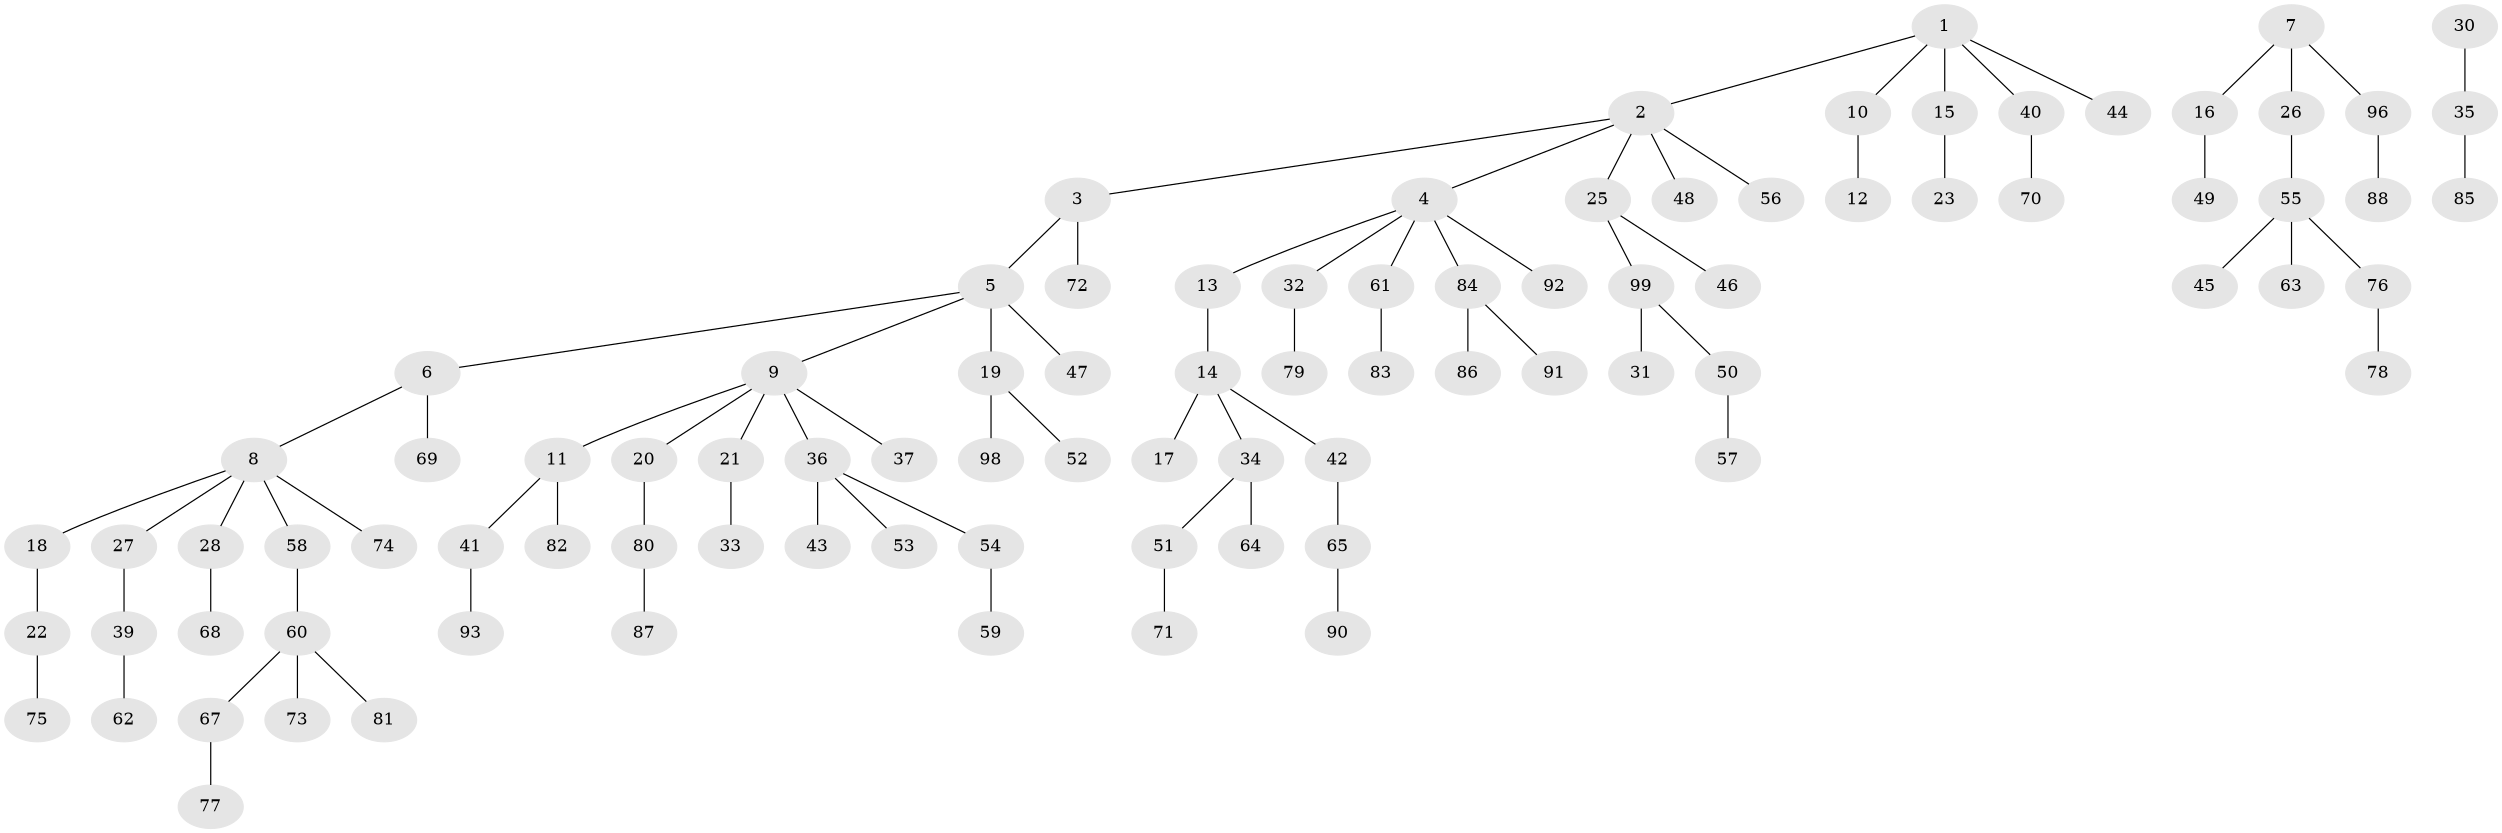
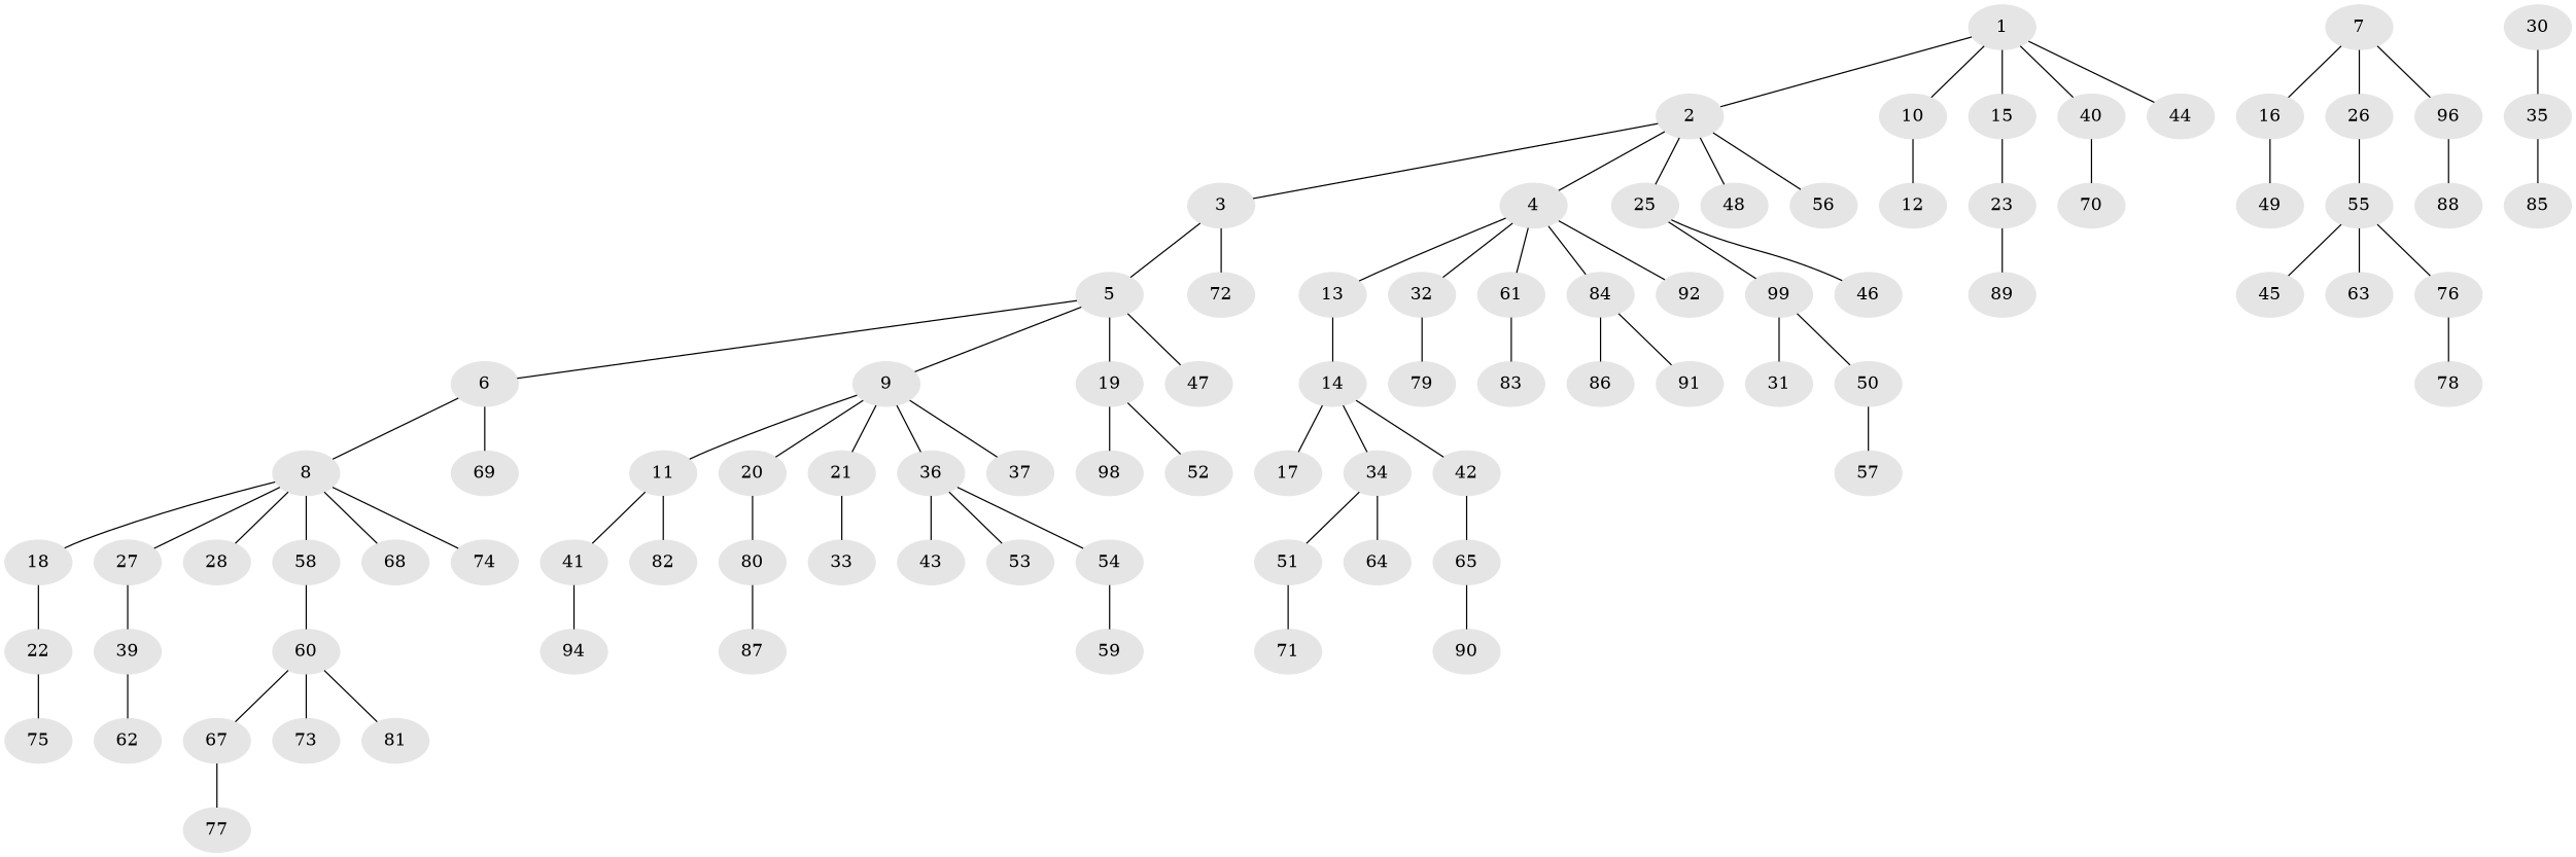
  graph {
    node [color=gray90 style=filled]
    1
    2
    10
    15
    40
    44
    3
    4
    25
    48
    56
    12
    23
    70
    5
    72
    13
    32
    61
    84
    92
    7
    16
    26
    n25 [label=96]
    n26 [label=99]
    46
    6
    9
    19
    47
    14
    79
    83
    86
    91
    8
    69
    11
    20
    21
    36
    37
    n44 [label=98]
    52
    18
    27
    28
    58
    68
    74
    49
    55
    88
    22
    39
    60
    41
    82
    80
    33
    43
    53
    54
-   93
+   93 [label=94]
    17
    34
    42
    51
    64
    65
+   89
    75
    87
    30
    35
    31
    50
    45
    63
    76
    62
    57
    85
    71
    59
    90
    78
    67
    73
    81
    77
    1 -- 2
    1 -- 10
    1 -- 15
    1 -- 40
    1 -- 44
    2 -- 3
    2 -- 4
    2 -- 25
    2 -- 48
    2 -- 56
    10 -- 12
    15 -- 23
    40 -- 70
    3 -- 5
    3 -- 72
    4 -- 13
    4 -- 32
    4 -- 61
    4 -- 84
    4 -- 92
    25 -- n26
    25 -- 46
+   23 -- 89
    5 -- 6
    5 -- 9
    5 -- 19
    5 -- 47
    13 -- 14
    32 -- 79
    61 -- 83
    84 -- 86
    84 -- 91
    7 -- 16
    7 -- 26
    7 -- n25
    16 -- 49
    26 -- 55
    n25 -- 88
    n26 -- 31
    n26 -- 50
    6 -- 8
    6 -- 69
    9 -- 11
    9 -- 20
    9 -- 21
    9 -- 36
    9 -- 37
    19 -- n44
    19 -- 52
    14 -- 17
    14 -- 34
    14 -- 42
    8 -- 18
    8 -- 27
    8 -- 28
    8 -- 58
-   28 -- 68
+   8 -- 68
    8 -- 74
    11 -- 41
    11 -- 82
    20 -- 80
    21 -- 33
    36 -- 43
    36 -- 53
    36 -- 54
    18 -- 22
    27 -- 39
    58 -- 60
    55 -- 45
    55 -- 63
    55 -- 76
    22 -- 75
    39 -- 62
    60 -- 67
    60 -- 73
    60 -- 81
    41 -- 93
    80 -- 87
    54 -- 59
    34 -- 51
    34 -- 64
    42 -- 65
    51 -- 71
    65 -- 90
    30 -- 35
    35 -- 85
    50 -- 57
    76 -- 78
    67 -- 77
  }
